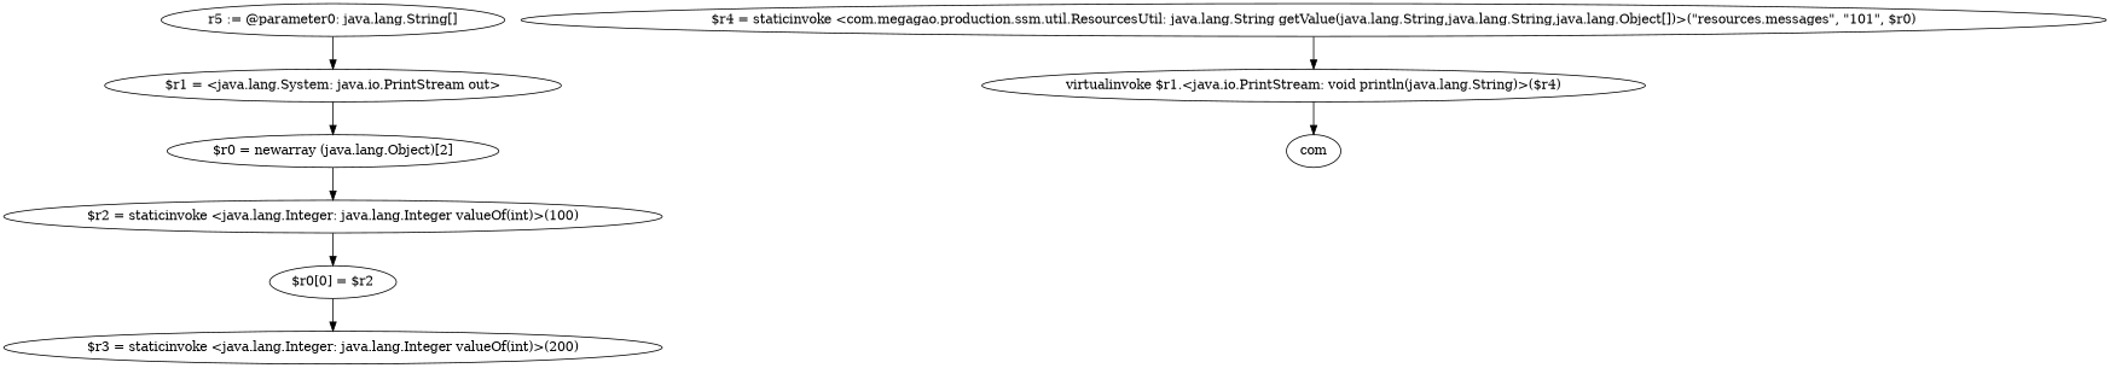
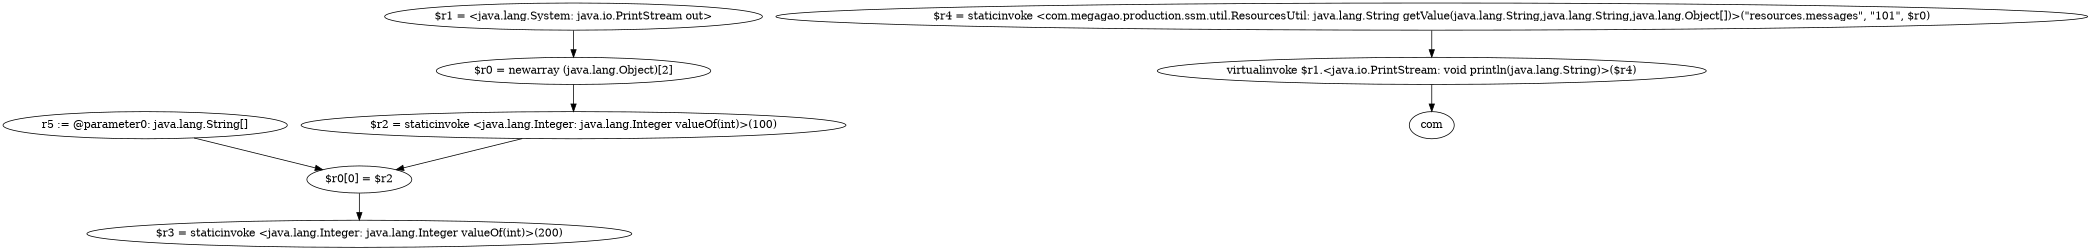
  digraph {
    "r5 := @parameter0: java.lang.String[]"
    "$r1 = <java.lang.System: java.io.PrintStream out>"
    "$r0 = newarray (java.lang.Object)[2]"
    "$r2 = staticinvoke <java.lang.Integer: java.lang.Integer valueOf(int)>(100)"
    "$r0[0] = $r2"
    "$r3 = staticinvoke <java.lang.Integer: java.lang.Integer valueOf(int)>(200)"
    "$r4 = staticinvoke <com.megagao.production.ssm.util.ResourcesUtil: java.lang.String getValue(java.lang.String,java.lang.String,java.lang.Object[])>(\"resources.messages\", \"101\", $r0)"
    "virtualinvoke $r1.<java.io.PrintStream: void println(java.lang.String)>($r4)"
    n9 [label=com]
-   "r5 := @parameter0: java.lang.String[]" -> "$r1 = <java.lang.System: java.io.PrintStream out>"
+   "r5 := @parameter0: java.lang.String[]" -> "$r0[0] = $r2"
    "$r1 = <java.lang.System: java.io.PrintStream out>" -> "$r0 = newarray (java.lang.Object)[2]"
    "$r0 = newarray (java.lang.Object)[2]" -> "$r2 = staticinvoke <java.lang.Integer: java.lang.Integer valueOf(int)>(100)"
    "$r2 = staticinvoke <java.lang.Integer: java.lang.Integer valueOf(int)>(100)" -> "$r0[0] = $r2"
    "$r0[0] = $r2" -> "$r3 = staticinvoke <java.lang.Integer: java.lang.Integer valueOf(int)>(200)"
    "$r4 = staticinvoke <com.megagao.production.ssm.util.ResourcesUtil: java.lang.String getValue(java.lang.String,java.lang.String,java.lang.Object[])>(\"resources.messages\", \"101\", $r0)" -> "virtualinvoke $r1.<java.io.PrintStream: void println(java.lang.String)>($r4)"
    "virtualinvoke $r1.<java.io.PrintStream: void println(java.lang.String)>($r4)" -> n9
  }
